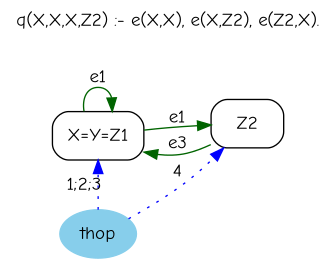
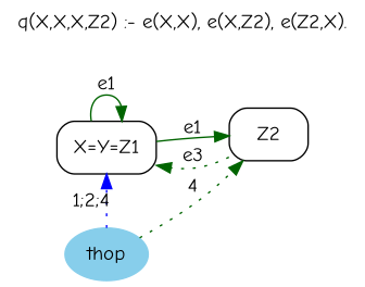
  digraph {
    fontname="Comic Neue"
    label="q(X,X,X,Z2) :- e(X,X), e(X,Z2), e(Z2,X)."
    labelloc=t
    rankdir=LR
    node [fontname="Comic Neue" shape=box style=rounded]
    edge [color=darkgreen fontname="Comic Neue"]
    n1 [height=0.5 label="X=Y=Z1" width=0.94444]
    Z2 [height=0.5 width=0.75]
    thop [color=skyblue fillcolor=skyblue height=0.5 shape=oval style="filled,rounded" width=0.79437]
    n1 -> n1 [label=e1]
    n1 -> Z2 [label=e1]
-   Z2 -> n1 [label=e3]
-   thop -> n1 [color=blue constraint=false label="1;2;3" style=dotted]
-   thop -> Z2 [color=blue constraint=false label=4 style=dotted]
+   Z2 -> n1 [label=e3 style=dotted]
+   thop -> n1 [color=blue constraint=false label="1;2;4" style=dotted]
+   thop -> Z2 [constraint=false label=4 style=dotted]
  }
